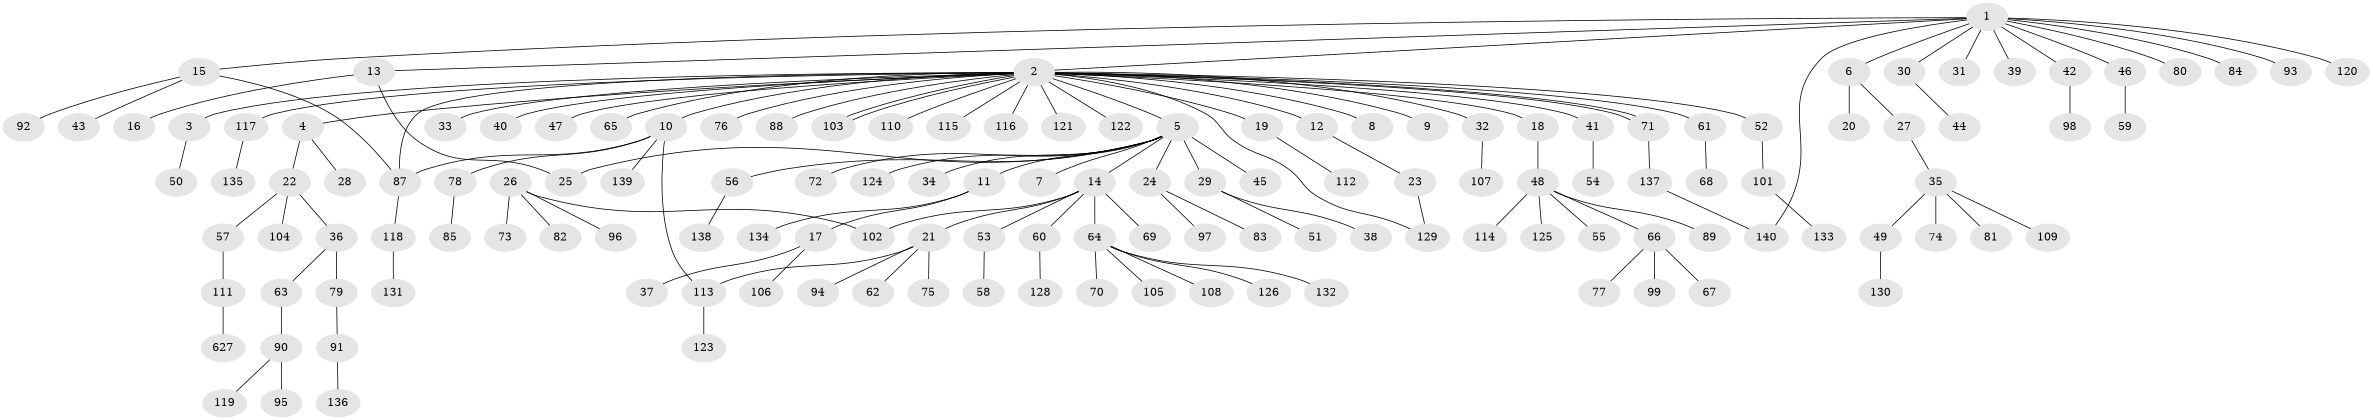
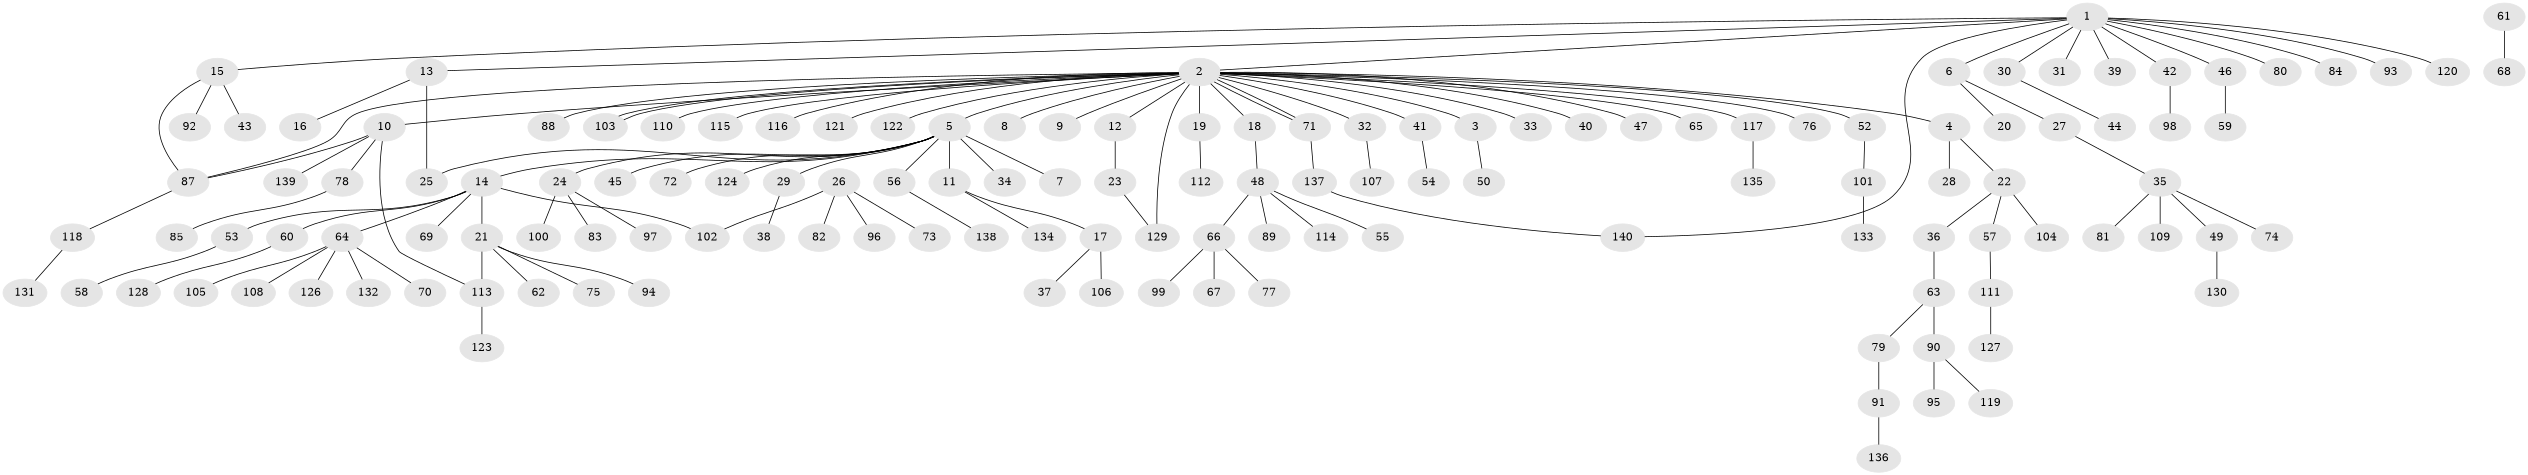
  graph {
    node [color=gray90 style=filled]
    1
    2
    6
    13
    15
    30
    31
    39
    42
    46
    80
    84
    93
    120
    140
    3
    4
    5
    8
    9
    10
    12
    18
    19
    32
    33
    40
    41
    47
    52
    61
    65
    71
    76
    87
    88
    103
    110
    115
    116
    117
    121
    122
    129
    20
    27
    25
    16
    43
    92
    44
    98
    59
    50
    22
    28
    34
    7
    11
    14
    24
    29
    45
    56
    72
    124
    78
    113
    139
    23
    48
    112
    107
    54
    101
    68
    137
    118
    135
    36
    57
    104
    17
    134
    21
    53
    60
    64
    69
    102
    83
    97
+   100
    38
-   51
    138
    35
    85
    123
    37
    106
    62
    75
    94
    26
    73
    82
    96
    58
    128
    70
    105
    108
    126
    132
    55
    66
    89
    114
-   125
    63
    111
    49
    74
    81
    109
    130
    79
    90
    67
    77
    99
    133
-   127 [label=627]
+   127
    91
    95
    119
    136
    131
    1 -- 2
    1 -- 6
    1 -- 13
    1 -- 15
    1 -- 30
    1 -- 31
    1 -- 39
    1 -- 42
    1 -- 46
    1 -- 80
    1 -- 84
    1 -- 93
    1 -- 120
    1 -- 140
    2 -- 3
    2 -- 4
    2 -- 5
    2 -- 8
    2 -- 9
    2 -- 10
    2 -- 12
    2 -- 18
    2 -- 19
    2 -- 32
    2 -- 33
    2 -- 40
    2 -- 41
    2 -- 47
    2 -- 52
-   2 -- 61
    2 -- 65
    2 -- 71
    2 -- 71
    2 -- 76
    2 -- 87
    2 -- 88
    2 -- 103
    2 -- 103
    2 -- 110
    2 -- 115
    2 -- 116
    2 -- 117
    2 -- 121
    2 -- 122
    2 -- 129
    6 -- 20
    6 -- 27
    13 -- 25
    13 -- 16
    15 -- 87
    15 -- 43
    15 -- 92
    30 -- 44
    42 -- 98
    46 -- 59
    3 -- 50
    4 -- 22
    4 -- 28
    5 -- 25
    5 -- 34
    5 -- 7
    5 -- 11
    5 -- 14
    5 -- 24
    5 -- 29
    5 -- 45
    5 -- 56
    5 -- 72
    5 -- 124
    10 -- 87
    10 -- 78
    10 -- 113
    10 -- 139
    12 -- 23
    18 -- 48
    19 -- 112
    32 -- 107
    41 -- 54
    52 -- 101
    61 -- 68
    71 -- 137
    87 -- 118
    117 -- 135
    27 -- 35
    22 -- 36
    22 -- 57
    22 -- 104
    11 -- 17
    11 -- 134
    14 -- 21
    14 -- 53
    14 -- 60
    14 -- 64
    14 -- 69
    14 -- 102
    24 -- 83
    24 -- 97
+   24 -- 100
    29 -- 38
-   29 -- 51
    56 -- 138
    78 -- 85
    113 -- 123
    23 -- 129
    48 -- 55
    48 -- 66
    48 -- 89
    48 -- 114
-   48 -- 125
    101 -- 133
    137 -- 140
    118 -- 131
    36 -- 63
    57 -- 111
    17 -- 37
    17 -- 106
    21 -- 113
    21 -- 62
    21 -- 75
    21 -- 94
    53 -- 58
    60 -- 128
    64 -- 70
    64 -- 105
    64 -- 108
    64 -- 126
    64 -- 132
    35 -- 49
    35 -- 74
    35 -- 81
    35 -- 109
    26 -- 102
    26 -- 73
    26 -- 82
    26 -- 96
    66 -- 67
    66 -- 77
    66 -- 99
-   36 -- 79
+   63 -- 79
    63 -- 90
    111 -- 127
    49 -- 130
    79 -- 91
    90 -- 95
    90 -- 119
    91 -- 136
  }
